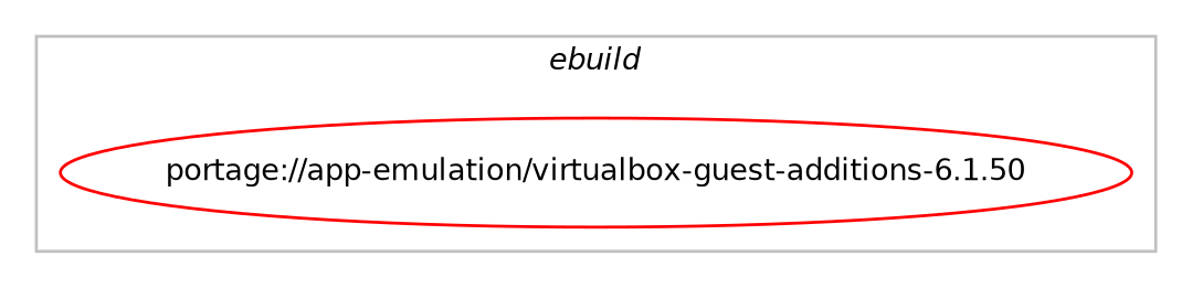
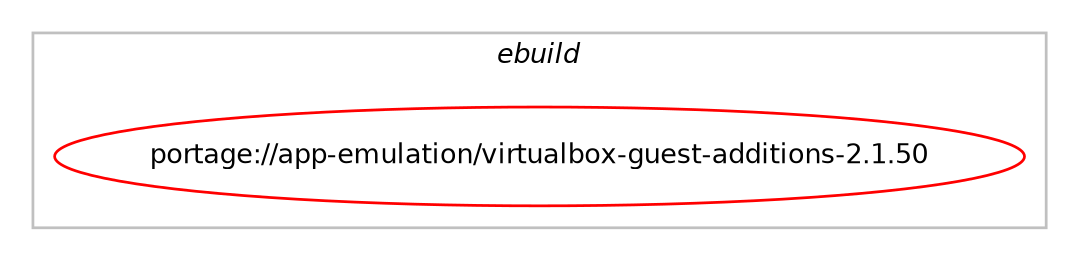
  digraph {
    compound=true
    concentrate=true
    fontname=Helvetica
    fontsize=10
    newrank=true
    rankdir=LR
    ranksep=1.5
-   n1 [color=red fontname=Helvetica fontsize=10 label="portage://app-emulation/virtualbox-guest-additions-6.1.50" width=4]
+   n1 [color=red fontname=Helvetica fontsize=10 label="portage://app-emulation/virtualbox-guest-additions-2.1.50" width=4]
    subgraph cluster_1 {
      color=gray
      label=<<i>ebuild</i>>
      n1
    }
    subgraph cluster_2 {
      color=gray
      label=<<i>dependencies</i>>
      subgraph cluster_3 {
        color=gray
        fillcolor="#eeeeee"
        label=<<i>compile</i>>
        style=filled
      }
      subgraph cluster_4 {
        color=gray
        fillcolor="#eeeeee"
        label=<<i>compile and run</i>>
        style=filled
      }
      subgraph cluster_5 {
        color=gray
        fillcolor="#eeeeee"
        label=<<i>run</i>>
        style=filled
      }
    }
    subgraph cluster_6 {
      color=gray
      label=<<i>candidates</i>>
      rank=same
    }
  }
